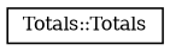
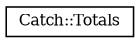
  digraph {
    rankdir=LR
    fontname="DejaVu Serif"
-   n1 [color=black fillcolor=white fontname="DejaVu Serif" fontsize=10 height=0.2 label="Totals::Totals" shape=record style=filled width=0.4]
+   n1 [color=black fillcolor=white fontname="DejaVu Serif" fontsize=10 height=0.2 label="Catch::Totals" shape=record style=filled width=0.4]
  }
